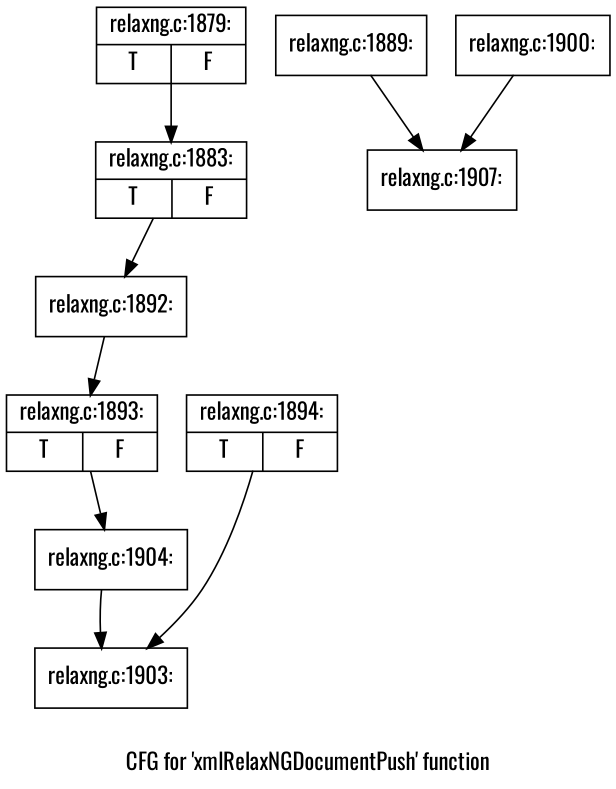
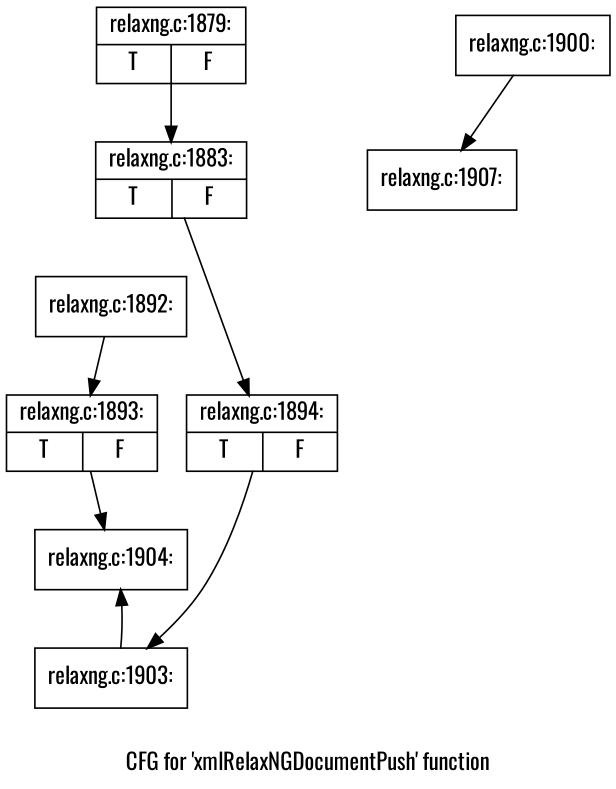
  digraph {
    fontname=Oswald
    label="CFG for 'xmlRelaxNGDocumentPush' function"
    node [fontname=Oswald shape=record]
    edge [fontname=Oswald]
    n1 [label="{relaxng.c:1879:|{<s0>T|<s1>F}}"]
    n2 [label="{relaxng.c:1883:|{<s0>T|<s1>F}}"]
    n3 [label="{relaxng.c:1892:}"]
    n4 [label="{relaxng.c:1893:|{<s0>T|<s1>F}}"]
    n5 [label="{relaxng.c:1904:}"]
-   n6 [label="{relaxng.c:1889:}"]
    n7 [label="{relaxng.c:1907:}"]
    n8 [label="{relaxng.c:1894:|{<s0>T|<s1>F}}"]
    n9 [label="{relaxng.c:1903:}"]
    n10 [label="{relaxng.c:1900:}"]
    n1 -> n2
-   n2 -> n3
+   n2 -> n8
    n3 -> n4
    n4 -> n5
-   n6 -> n7
    n8 -> n9
-   n5 -> n9
+   n9 -> n5
    n10 -> n7
  }
